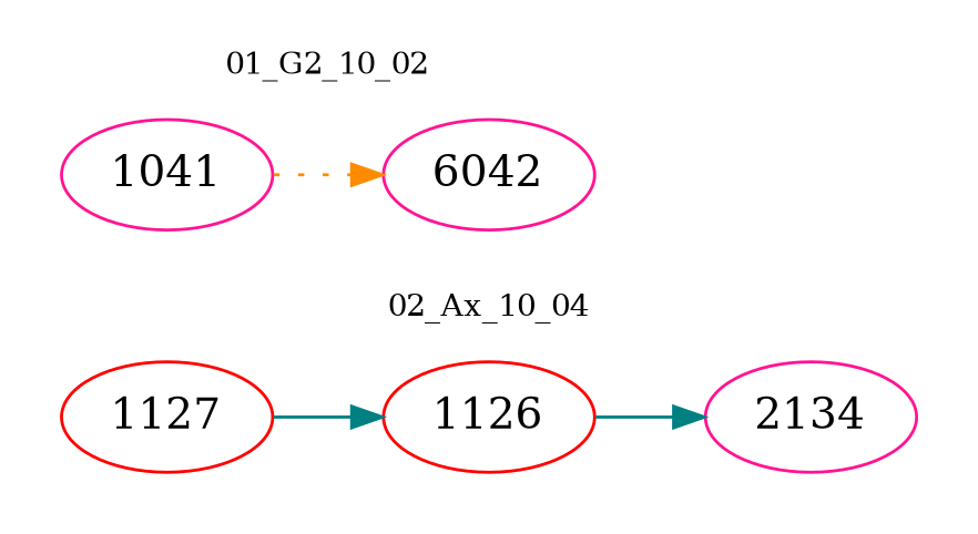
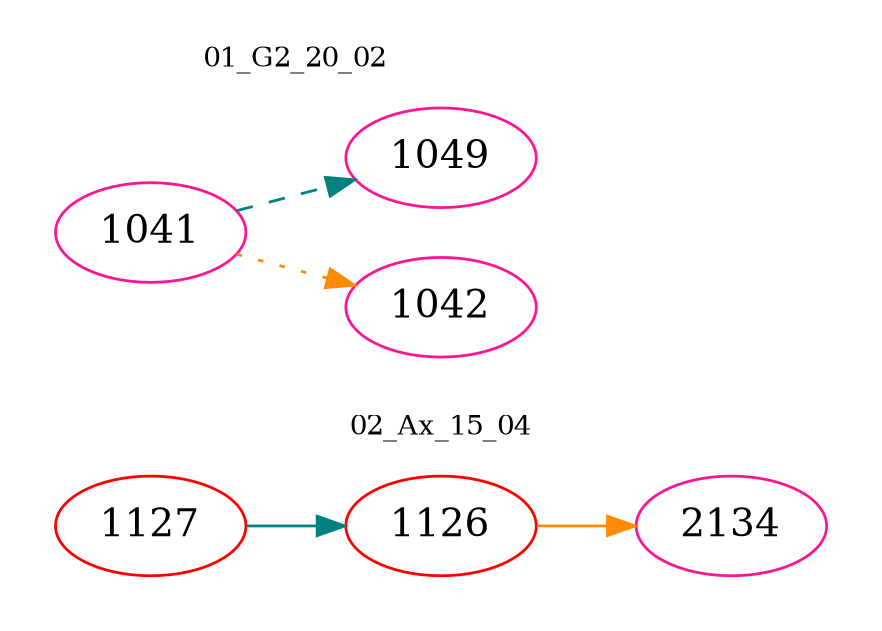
  digraph {
    rankdir=LR
    node [color=deeppink]
    edge [color=darkorange style=solid]
    n1 [color=red label=1126]
    n2 [label=2134]
    n3 [color=red label=1127]
    n4 [label=1041]
-   n5 [label=6042]
+   n5 [label=1042]
+   n6 [label=1049]
    subgraph cluster_1 {
      color=white
      fontsize=10
-     label="02_Ax_10_04"
+     label="02_Ax_15_04"
      n1
      n2
      n3
    }
    subgraph cluster_2 {
      color=white
      fontsize=10
-     label="01_G2_10_02"
+     label="01_G2_20_02"
      n4
      n5
+     n6
    }
-   n1 -> n2 [color=teal]
+   n1 -> n2
    n3 -> n1 [color=teal]
    n4 -> n5 [style=dotted]
+   n4 -> n6 [color=teal style=dashed]
  }
